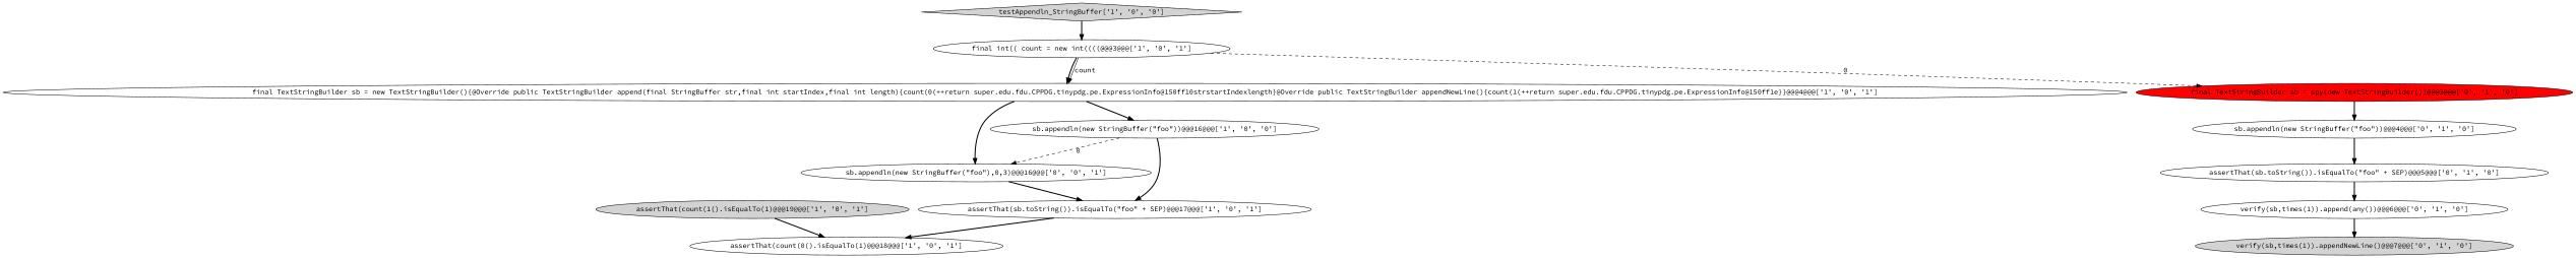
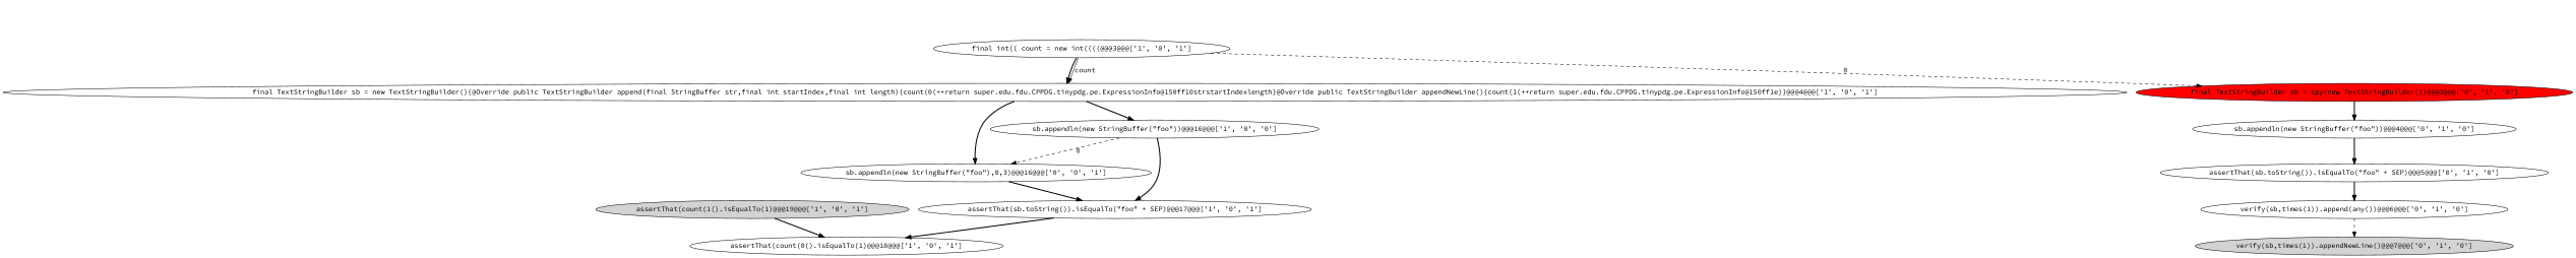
  digraph {
    fontname="Source Code Pro"
    node [fillcolor=white fontname="Source Code Pro" shape=ellipse style=filled]
    edge [fontname="Source Code Pro" style=bold]
    n1 [label="final int(( count = new int((((@@@3@@@['1', '0', '1']"]
    n2 [fillcolor=red label="final TextStringBuilder sb = spy(new TextStringBuilder())@@@3@@@['0', '1', '0']"]
    n3 [label="final TextStringBuilder sb = new TextStringBuilder(){@Override public TextStringBuilder append(final StringBuffer str,final int startIndex,final int length){count(0(++return super.edu.fdu.CPPDG.tinypdg.pe.ExpressionInfo@150ff10strstartIndexlength}@Override public TextStringBuilder appendNewLine(){count(1(++return super.edu.fdu.CPPDG.tinypdg.pe.ExpressionInfo@150ff1e}}@@@4@@@['1', '0', '1']"]
    n4 [label="sb.appendln(new StringBuffer(\"foo\"))@@@4@@@['0', '1', '0']"]
    n5 [label="sb.appendln(new StringBuffer(\"foo\"))@@@16@@@['1', '0', '0']"]
    n6 [label="sb.appendln(new StringBuffer(\"foo\"),0,3)@@@16@@@['0', '0', '1']"]
    n7 [label="assertThat(sb.toString()).isEqualTo(\"foo\" + SEP)@@@17@@@['1', '0', '1']"]
    n8 [label="assertThat(count(0().isEqualTo(1)@@@18@@@['1', '0', '1']"]
    n9 [label="verify(sb,times(1)).append(any())@@@6@@@['0', '1', '0']"]
    n10 [fillcolor=lightgray label="verify(sb,times(1)).appendNewLine()@@@7@@@['0', '1', '0']"]
    n11 [label="assertThat(sb.toString()).isEqualTo(\"foo\" + SEP)@@@5@@@['0', '1', '0']"]
    n12 [fillcolor=lightgray label="assertThat(count(1().isEqualTo(1)@@@19@@@['1', '0', '1']"]
-   n13 [fillcolor=lightgray label="testAppendln_StringBuffer['1', '0', '0']" shape=diamond]
    n1 -> n2 [label=0 style=dashed]
    n1 -> n3
    n1 -> n3 [label=count style=solid]
    n2 -> n4
    n3 -> n5
    n3 -> n6
    n4 -> n11
    n5 -> n6 [label=0 style=dashed]
    n5 -> n7
    n6 -> n7
    n7 -> n8
-   n9 -> n10
+   n9 -> n10 [style=dashed]
    n11 -> n9
    n12 -> n8
-   n13 -> n1
  }
